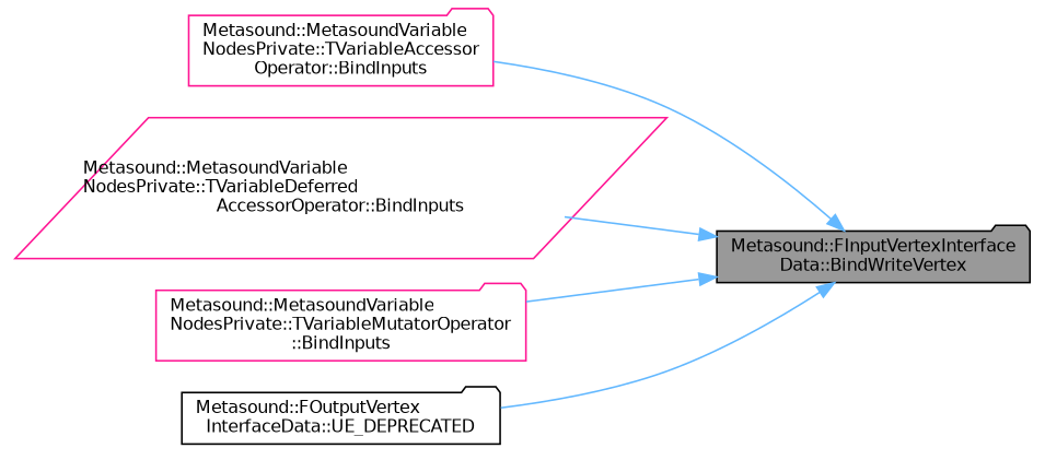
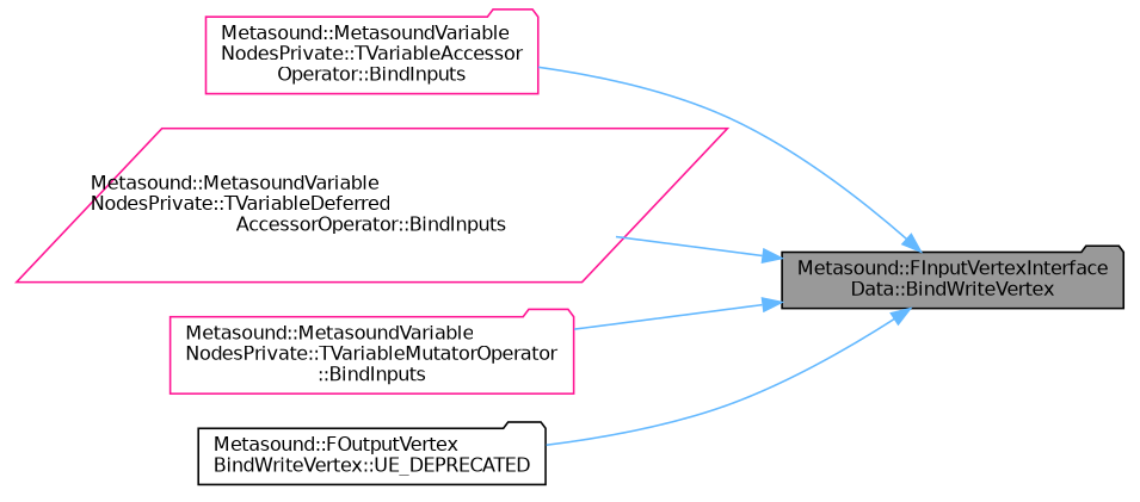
  digraph {
    rankdir=RL
    node [color=deeppink fillcolor=white fontname=Helvetica fontsize=10 shape=folder style=filled]
    edge [color=steelblue1 dir=back fontname=Helvetica fontsize=10 labelfontname=Helvetica labelfontsize=10 style=solid]
    n1 [color=black fillcolor=grey60 fontcolor=black height=0.2 label="Metasound::FInputVertexInterface\lData::BindWriteVertex" width=0.4]
    n2 [height=0.2 label="Metasound::MetasoundVariable\lNodesPrivate::TVariableAccessor\lOperator::BindInputs" width=0.4]
    n3 [height=0.2 label="Metasound::MetasoundVariable\lNodesPrivate::TVariableDeferred\lAccessorOperator::BindInputs" shape=parallelogram width=0.4]
    n4 [height=0.2 label="Metasound::MetasoundVariable\lNodesPrivate::TVariableMutatorOperator\l::BindInputs" width=0.4]
-   n5 [color=black height=0.2 label="Metasound::FOutputVertex\lInterfaceData::UE_DEPRECATED" width=0.4]
+   n5 [color=black height=0.2 label="Metasound::FOutputVertex\lBindWriteVertex::UE_DEPRECATED" width=0.4]
    n1 -> n2
    n1 -> n3
    n1 -> n4
    n1 -> n5
  }
